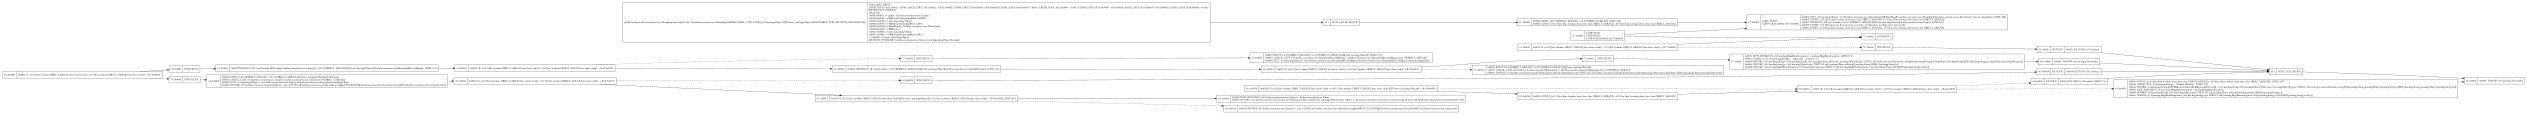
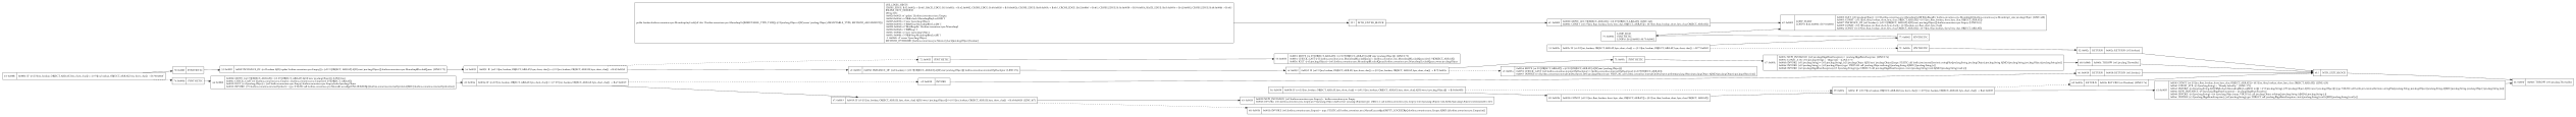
  digraph {
    fontname="EB Garamond"
    rankdir=LR
    node [fontname="EB Garamond" shape=record]
    edge [fontname="EB Garamond"]
    n1 [label="{39\:\ ?|MTH_ENTER_BLOCK\l}"]
    n2 [label="{41\:\ 0x0000|0x0000: MOVE  (r0 I:??[OBJECT, ARRAY]) = (r8 I:??[OBJECT, ARRAY])  (LINE:163)\l0x0001: CONST  (r1 I:??[int, float, boolean, short, byte, char, OBJECT, ARRAY]) = (0 ??[int, float, boolean, short, byte, char, OBJECT, ARRAY]) \l}"]
    n3 [label="{42\:\ 0x0002|LOOP_START\lLOOP:0: B:42:0x0002\-\>B:75:0x0002\l|0x0003: IGET  (r2 I:java.lang.Object) = (r0 I:kotlinx.coroutines.sync.MutexImpl A[D('$this$loop$iv' kotlinx.coroutines.sync.MutexImpl)]) kotlinx.coroutines.sync.MutexImpl._state java.lang.Object  (LINE:428)\l0x0005: CONST  (r3 I:??[int, float, boolean, short, byte, char, OBJECT, ARRAY]) = (0 ??[int, float, boolean, short, byte, char, OBJECT, ARRAY]) \l0x0007: INSTANCE_OF  (r4 I:boolean) = (r2 I:??[OBJECT, ARRAY] A[D('state' java.lang.Object)]) kotlinx.coroutines.sync.Empty  (LINE:165)\l0x0009: CONST  (r5 I:??[boolean, int, float, short, byte, char]) = (1 ??[boolean, int, float, short, byte, char]) \l0x000a: CONST  (r6 I:??[int, float, boolean, short, byte, char, OBJECT, ARRAY]) = (0 ??[int, float, boolean, short, byte, char, OBJECT, ARRAY]) \l}"]
    n4 [label="{43\:\ 0x000b|0x000b: IF  (r4 I:??[int, boolean, OBJECT, ARRAY, byte, short, char]) == (0 ??[int, boolean, OBJECT, ARRAY, byte, short, char])  \-\> B:70:0x002f \l}"]
    n5 [label="{70\:\ 0x002f|SYNTHETIC\l}"]
    n6 [label="{74\:\ 0x000d|SYNTHETIC\l}"]
    n7 [label="{53\:\ 0x002f|0x002f: INSTANCE_OF  (r4 I:boolean A[D('update' kotlinx.coroutines.sync.Empty)]) = (r2 I:??[OBJECT, ARRAY] A[D('state' java.lang.Object)]) kotlinx.coroutines.sync.MutexImpl$LockedQueue  (LINE:172)\l}"]
    n8 [label="{44\:\ 0x000d|0x000d: MOVE  (r4 I:??[OBJECT, ARRAY]) = (r2 I:??[OBJECT, ARRAY] A[D('state' java.lang.Object)])  (LINE:166)\l0x000e: CHECK_CAST (r4 I:kotlinx.coroutines.sync.Empty) = (kotlinx.coroutines.sync.Empty) (r4 I:??[OBJECT, ARRAY]) \l0x0010: IGET  (r4 I:java.lang.Object) = (r4 I:kotlinx.coroutines.sync.Empty) kotlinx.coroutines.sync.Empty.locked java.lang.Object \l0x0012: INVOKE  (r7 I:kotlinx.coroutines.internal.Symbol) =  type: STATIC call: kotlinx.coroutines.sync.MutexKt.access$getUNLOCKED$p():kotlinx.coroutines.internal.Symbol A[MD:():kotlinx.coroutines.internal.Symbol (m)]\l}"]
    n9 [label="{54\:\ 0x0031|0x0031: IF  (r4 I:??[int, boolean, OBJECT, ARRAY, byte, short, char]) == (0 ??[int, boolean, OBJECT, ARRAY, byte, short, char])  \-\> B:63:0x0050 \l}"]
    n10 [label="{63\:\ 0x0050|0x0050: INSTANCE_OF  (r4 I:boolean) = (r2 I:??[OBJECT, ARRAY] A[D('state' java.lang.Object)]) kotlinx.coroutines.internal.OpDescriptor  (LINE:176)\l}"]
    n11 [label="{72\:\ 0x0033|SYNTHETIC\l}"]
    n12 [label="{64\:\ 0x0052|0x0052: IF  (r4 I:??[int, boolean, OBJECT, ARRAY, byte, short, char]) == (0 ??[int, boolean, OBJECT, ARRAY, byte, short, char])  \-\> B:73:0x005c \l}"]
    n13 [label="{55\:\ 0x0033|0x0033: MOVE  (r4 I:??[OBJECT, ARRAY]) = (r2 I:??[OBJECT, ARRAY] A[D('state' java.lang.Object)])  (LINE:173)\l0x0034: CHECK_CAST (r4 I:kotlinx.coroutines.sync.MutexImpl$LockedQueue) = (kotlinx.coroutines.sync.MutexImpl$LockedQueue) (r4 I:??[OBJECT, ARRAY]) \l0x0036: IGET  (r4 I:java.lang.Object) = (r4 I:kotlinx.coroutines.sync.MutexImpl$LockedQueue) kotlinx.coroutines.sync.MutexImpl.LockedQueue.owner java.lang.Object \l}"]
    n14 [label="{65\:\ 0x0054|0x0054: MOVE  (r4 I:??[OBJECT, ARRAY]) = (r2 I:??[OBJECT, ARRAY] A[D('state' java.lang.Object)]) \l0x0055: CHECK_CAST (r4 I:kotlinx.coroutines.internal.OpDescriptor) = (kotlinx.coroutines.internal.OpDescriptor) (r4 I:??[OBJECT, ARRAY]) \l0x0057: INVOKE  (r4 I:kotlinx.coroutines.internal.OpDescriptor), (r8 I:java.lang.Object) type: VIRTUAL call: kotlinx.coroutines.internal.OpDescriptor.perform(java.lang.Object):java.lang.Object A[MD:(java.lang.Object):java.lang.Object (m)]\l}"]
    n15 [label="{73\:\ 0x005c|SYNTHETIC\l}"]
    n16 [label="{67\:\ 0x005c|0x005c: NEW_INSTANCE  (r4 I:java.lang.IllegalStateException) =  java.lang.IllegalStateException  (LINE:176)\l0x005e: CONST_STR  (r5 I:java.lang.String) =  \"Illegal state \"  (LINE:177)\l0x0060: INVOKE  (r5 I:java.lang.String) = (r5 I:java.lang.String), (r2 I:java.lang.Object A[D('state' java.lang.Object)]) type: STATIC call: kotlin.jvm.internal.Intrinsics.stringPlus(java.lang.String, java.lang.Object):java.lang.String A[MD:(java.lang.String, java.lang.Object):java.lang.String (m)]\l0x0064: INVOKE  (r5 I:java.lang.String) = (r5 I:java.lang.Object) type: VIRTUAL call: java.lang.Object.toString():java.lang.String A[MD:():java.lang.String (c)]\l0x0068: INVOKE  (r4 I:java.lang.IllegalStateException), (r5 I:java.lang.String) type: DIRECT call: java.lang.IllegalStateException.\<init\>(java.lang.String):void A[MD:(java.lang.String):void (c)]\l}"]
    n17 [label="{75\:\ 0x0002|LOOP_END\lSYNTHETIC\lLOOP:0: B:42:0x0002\-\>B:75:0x0002\l}"]
    n18 [label="{68\:\ 0x006b|0x006b: THROW  (r4 I:java.lang.Throwable) \l}"]
    n19 [label="{40\:\ ?|MTH_EXIT_BLOCK\l}"]
    n20 [label="{62\:\ 0x004f|0x004f: THROW  (r5 I:java.lang.Throwable) \l}"]
    n21 [label="{56\:\ 0x0038|0x0038: IF  (r4 I:??[int, boolean, OBJECT, ARRAY, byte, short, char]) == (r9 I:??[int, boolean, OBJECT, ARRAY, byte, short, char] A[D('owner' java.lang.Object)])  \-\> B:58:0x003b \l}"]
    n22 [label="{58\:\ 0x003b|0x003b: CONST  (r5 I:??[int, float, boolean, short, byte, char, OBJECT, ARRAY]) = (0 ??[int, float, boolean, short, byte, char, OBJECT, ARRAY]) \l}"]
    n23 [label="{59\:\ 0x003c|0x003c: IF  (r5 I:??[int, boolean, OBJECT, ARRAY, byte, short, char]) == (0 ??[int, boolean, OBJECT, ARRAY, byte, short, char])  \-\> B:61:0x003f \l}"]
    n24 [label="{60\:\ 0x003e|RETURN\l|0x003e: RETURN  (r6 I:boolean)  (LINE:174)\l}"]
    n25 [label="{61\:\ 0x003f|0x003f: CONST  (r4 I:??[int, float, boolean, short, byte, char, OBJECT, ARRAY]) = (0 ??[int, float, boolean, short, byte, char, OBJECT, ARRAY])  (LINE:429)\l0x0040: CONST_STR  (r5 I:java.lang.String) =  \"Already locked by \"  (LINE:173)\l0x0042: INVOKE  (r4 I:java.lang.String A[D('$i$a$\-check\-MutexImpl$tryLock$1$1' int)]) = (r5 I:java.lang.String), (r9 I:java.lang.Object A[D('owner' java.lang.Object)]) type: STATIC call: kotlin.jvm.internal.Intrinsics.stringPlus(java.lang.String, java.lang.Object):java.lang.String A[MD:(java.lang.String, java.lang.Object):java.lang.String (m)]\l0x0046: NEW_INSTANCE  (r5 I:java.lang.IllegalStateException) =  java.lang.IllegalStateException \l0x0048: INVOKE  (r4 I:java.lang.String) = (r4 I:java.lang.Object) type: VIRTUAL call: java.lang.Object.toString():java.lang.String A[MD:():java.lang.String (c)]\l0x004c: INVOKE  (r5 I:java.lang.IllegalStateException), (r4 I:java.lang.String) type: DIRECT call: java.lang.IllegalStateException.\<init\>(java.lang.String):void A[MD:(java.lang.String):void (c)]\l}"]
    n26 [label="{45\:\ 0x0016|0x0016: IF  (r4 I:??[int, boolean, OBJECT, ARRAY, byte, short, char]) == (r7 I:??[int, boolean, OBJECT, ARRAY, byte, short, char])  \-\> B:47:0x0019 \l}"]
    n27 [label="{47\:\ 0x0019|0x0019: IF  (r9 I:??[int, boolean, OBJECT, ARRAY, byte, short, char] A[D('owner' java.lang.Object)]) != (0 ??[int, boolean, OBJECT, ARRAY, byte, short, char])  \-\> B:49:0x0020  (LINE:167)\l}"]
-   n28 [label="{69\:\ 0x0018|SYNTHETIC\l}"]
+   n28 [label="{69\:\ 0x0018|INVOKE\l}"]
    n29 [label="{48\:\ 0x001b|0x001b: INVOKE  (r4 I:kotlinx.coroutines.sync.Empty) =  type: STATIC call: kotlinx.coroutines.sync.MutexKt.access$getEMPTY_LOCKED$p():kotlinx.coroutines.sync.Empty A[MD:():kotlinx.coroutines.sync.Empty (m)]\l}"]
    n30 [label="{49\:\ 0x0020|0x0020: NEW_INSTANCE  (r4 I:kotlinx.coroutines.sync.Empty) =  kotlinx.coroutines.sync.Empty \l0x0023: INVOKE  (r4 I:kotlinx.coroutines.sync.Empty), (r9 I:java.lang.Object A[D('owner' java.lang.Object)]) type: DIRECT call: kotlinx.coroutines.sync.Empty.\<init\>(java.lang.Object):void A[MD:(java.lang.Object):void (m)] (LINE:167)\l}"]
    n31 [label="{46\:\ 0x0018|RETURN\l|0x0018: RETURN  (r6 I:boolean) \l}"]
    n32 [label="{51\:\ 0x002c|0x002c: IF  (r6 I:??[int, boolean, OBJECT, ARRAY, byte, short, char]) == (0 ??[int, boolean, OBJECT, ARRAY, byte, short, char])  \-\> B:77:0x0002 \l}"]
    n33 [label="{71\:\ 0x002e|SYNTHETIC\l}"]
    n34 [label="{77\:\ 0x0002|SYNTHETIC\l}"]
    n35 [label="{52\:\ 0x002e|RETURN\l|0x002e: RETURN  (r5 I:boolean) \l}"]
    n36 [label="{public boolean kotlinx.coroutines.sync.MutexImpl.tryLock((r8 'this' I:kotlinx.coroutines.sync.MutexImpl A[IMMUTABLE_TYPE, THIS]), (r9 I:java.lang.Object A[D('owner' java.lang.Object), IMMUTABLE_TYPE, METHOD_ARGUMENT]))  | USE_LINES_HINTS\lCROSS_EDGE: B:52:0x002e \-\> B:40:?, BACK_EDGE: B:51:0x002c \-\> B:42:0x0002, CROSS_EDGE: B:49:0x0020 \-\> B:50:0x0026, CROSS_EDGE: B:60:0x003e \-\> B:40:?, CROSS_EDGE: B:62:0x004f \-\> B:40:?, CROSS_EDGE: B:56:0x0038 \-\> B:59:0x003c, BACK_EDGE: B:65:0x0054 \-\> B:42:0x0002, CROSS_EDGE: B:68:0x006b \-\> B:40:?\lINLINE_NOT_NEEDED\lDebug Info:\l  0x0026\-0x002f: r4 'update' Lkotlinx\/coroutines\/sync\/Empty;\l  0x0040\-0x0046: r4 '$i$a$\-check\-MutexImpl$tryLock$1$1' I\l  0x0005\-0x005b: r2 'state' Ljava\/lang\/Object;\l  0x0006\-0x005b: r3 '$i$a$\-loop\-MutexImpl$tryLock$1' I\l  0x0001\-0x006b: r0 '$this$loop$iv' Lkotlinx\/coroutines\/sync\/MutexImpl;\l  0x0002\-0x006b: r1 '$i$f$loop' I\l  0x005c\-0x006b: r2 'state' Ljava\/lang\/Object;\l  0x005c\-0x006b: r3 '$i$a$\-loop\-MutexImpl$tryLock$1' I\l  \-1 \-0x006b: r9 'owner' Ljava\/lang\/Object;\lMETHOD_OVERRIDE: [kotlinx.coroutines.sync.Mutex.tryLock(java.lang.Object):boolean]\l}"]
    n1 -> n2
    n2 -> n3
    n4 -> n5
    n4 -> n6 [style=dashed]
    n5 -> n7
    n6 -> n8
    n7 -> n9
    n8 -> n26
    n9 -> n10
    n9 -> n11 [style=dashed]
    n10 -> n12
    n11 -> n13
    n12 -> n14 [style=dashed]
    n12 -> n15
    n15 -> n16
    n16 -> n18
    n17 -> n3
    n18 -> n19
    n19 -> n20
    n21 -> n22
    n21 -> n23 [style=dashed]
    n22 -> n23
    n23 -> n24 [style=dashed]
-   n23 -> n25 [style=dashed]
+   n23 -> n25
    n24 -> n19
    n25 -> n20
    n26 -> n27
    n26 -> n28 [style=dashed]
    n27 -> n29 [style=dashed]
    n27 -> n30
    n28 -> n31
    n31 -> n19
    n32 -> n33 [style=dashed]
    n32 -> n34
    n33 -> n35
-   n17 -> n34
+   n34 -> n17
    n35 -> n19
    n36 -> n1
  }
